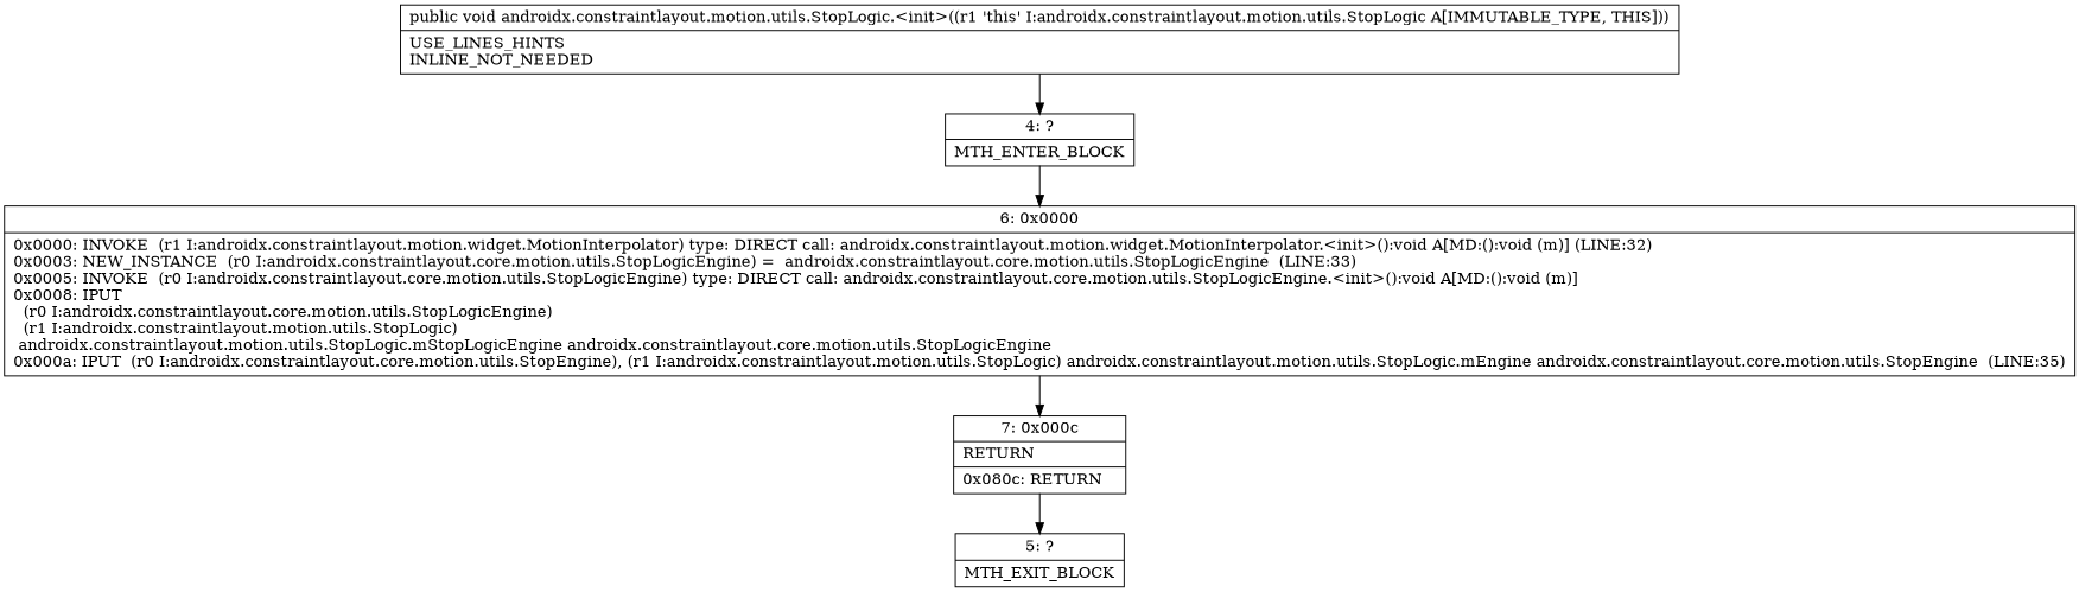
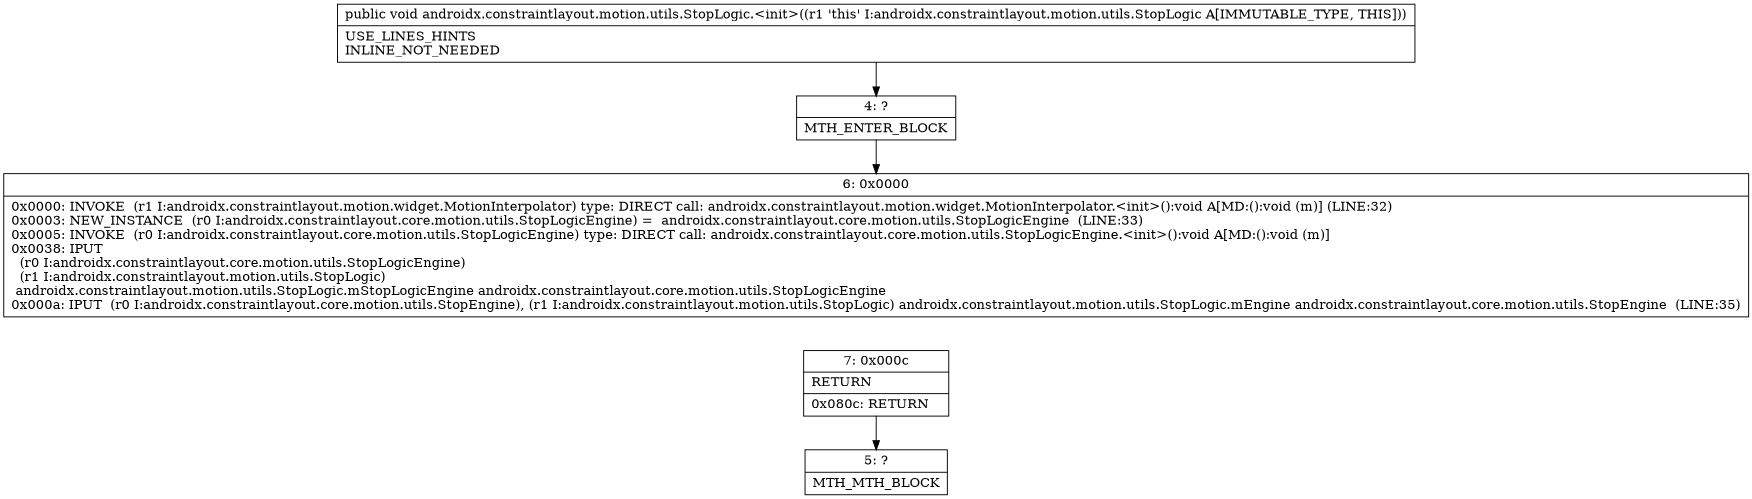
  digraph {
    node [shape=record]
    n1 [label="{4\:\ ?|MTH_ENTER_BLOCK\l}"]
-   n2 [label="{6\:\ 0x0000|0x0000: INVOKE  (r1 I:androidx.constraintlayout.motion.widget.MotionInterpolator) type: DIRECT call: androidx.constraintlayout.motion.widget.MotionInterpolator.\<init\>():void A[MD:():void (m)] (LINE:32)\l0x0003: NEW_INSTANCE  (r0 I:androidx.constraintlayout.core.motion.utils.StopLogicEngine) =  androidx.constraintlayout.core.motion.utils.StopLogicEngine  (LINE:33)\l0x0005: INVOKE  (r0 I:androidx.constraintlayout.core.motion.utils.StopLogicEngine) type: DIRECT call: androidx.constraintlayout.core.motion.utils.StopLogicEngine.\<init\>():void A[MD:():void (m)]\l0x0008: IPUT  \l  (r0 I:androidx.constraintlayout.core.motion.utils.StopLogicEngine)\l  (r1 I:androidx.constraintlayout.motion.utils.StopLogic)\l androidx.constraintlayout.motion.utils.StopLogic.mStopLogicEngine androidx.constraintlayout.core.motion.utils.StopLogicEngine \l0x000a: IPUT  (r0 I:androidx.constraintlayout.core.motion.utils.StopEngine), (r1 I:androidx.constraintlayout.motion.utils.StopLogic) androidx.constraintlayout.motion.utils.StopLogic.mEngine androidx.constraintlayout.core.motion.utils.StopEngine  (LINE:35)\l}"]
+   n2 [label="{6\:\ 0x0000|0x0000: INVOKE  (r1 I:androidx.constraintlayout.motion.widget.MotionInterpolator) type: DIRECT call: androidx.constraintlayout.motion.widget.MotionInterpolator.\<init\>():void A[MD:():void (m)] (LINE:32)\l0x0003: NEW_INSTANCE  (r0 I:androidx.constraintlayout.core.motion.utils.StopLogicEngine) =  androidx.constraintlayout.core.motion.utils.StopLogicEngine  (LINE:33)\l0x0005: INVOKE  (r0 I:androidx.constraintlayout.core.motion.utils.StopLogicEngine) type: DIRECT call: androidx.constraintlayout.core.motion.utils.StopLogicEngine.\<init\>():void A[MD:():void (m)]\l0x0038: IPUT  \l  (r0 I:androidx.constraintlayout.core.motion.utils.StopLogicEngine)\l  (r1 I:androidx.constraintlayout.motion.utils.StopLogic)\l androidx.constraintlayout.motion.utils.StopLogic.mStopLogicEngine androidx.constraintlayout.core.motion.utils.StopLogicEngine \l0x000a: IPUT  (r0 I:androidx.constraintlayout.core.motion.utils.StopEngine), (r1 I:androidx.constraintlayout.motion.utils.StopLogic) androidx.constraintlayout.motion.utils.StopLogic.mEngine androidx.constraintlayout.core.motion.utils.StopEngine  (LINE:35)\l}"]
    n3 [label="{7\:\ 0x000c|RETURN\l|0x080c: RETURN   \l}"]
-   n4 [label="{5\:\ ?|MTH_EXIT_BLOCK\l}"]
+   n4 [label="{5\:\ ?|MTH_MTH_BLOCK\l}"]
    n5 [label="{public void androidx.constraintlayout.motion.utils.StopLogic.\<init\>((r1 'this' I:androidx.constraintlayout.motion.utils.StopLogic A[IMMUTABLE_TYPE, THIS]))  | USE_LINES_HINTS\lINLINE_NOT_NEEDED\l}"]
    n1 -> n2
-   n2 -> n3
    n3 -> n4
    n5 -> n1
  }
